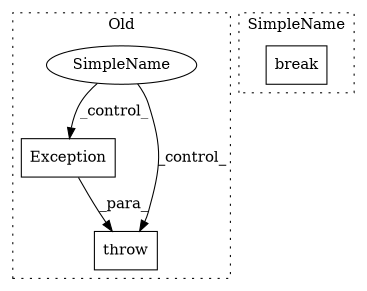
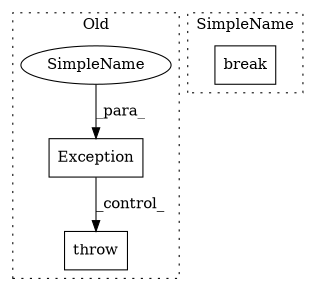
  digraph {
    node [l=6 shape=box]
    n1 [a=32 l="10,1" label=Exception s="4767,4814"]
    n2 [a=53 label=throw s=4761]
    n3 [a=42 label=SimpleName shape=ellipse l=""]
    n4 [a=10 label=break s=1996]
    subgraph cluster_1 {
      label=Old
      style=dotted
      n1
      n2
      n3
    }
    subgraph cluster_2 {
      label=SimpleName
      style=dotted
      n4
    }
-   n1 -> n2 [label=_para_]
-   n3 -> n1 [label=_control_]
-   n3 -> n2 [label=_control_]
+   n1 -> n2 [label=_control_]
+   n3 -> n1 [label=_para_]
  }
